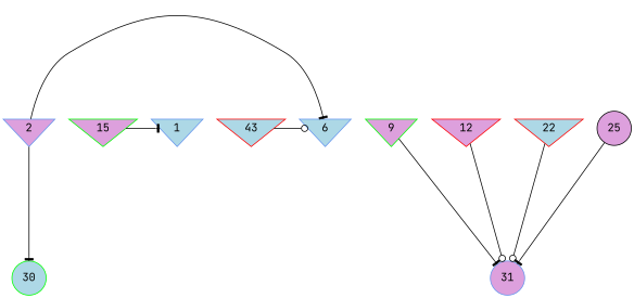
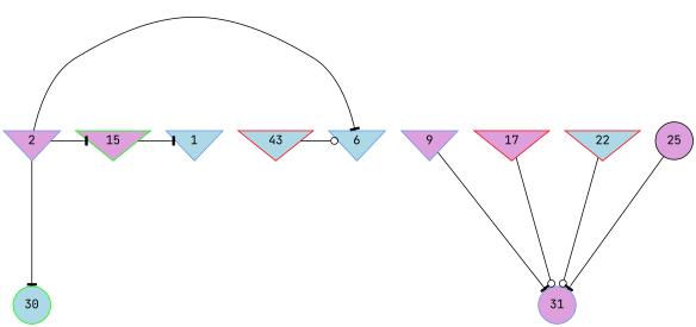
  digraph {
    fontname="JetBrains Mono"
    ranksep=2.0
    node [color=cornflowerblue fillcolor=plum fontname="JetBrains Mono" shape=invtriangle style=filled]
    edge [arrowhead=tee fontname="JetBrains Mono"]
    1 [fillcolor=lightblue]
    2
    6 [fillcolor=lightblue]
-   9 [color=green]
-   12 [color=red]
+   9
+   12 [color=red label=17]
    15 [color=green]
    22 [color=red fillcolor=lightblue]
    n8 [color=red fillcolor=lightblue label=43]
    25 [color=black shape=circle]
    30 [color=green fillcolor=lightblue shape=circle]
    31 [shape=circle]
    subgraph sub_1 {
      rank=same
      1
      2
      6
      9
      12
      15
      22
      n8
    }
    subgraph sub_2 {
      rank=same
      25
    }
    subgraph sub_3 {
      rank=same
      30
      31
    }
    2 -> 6
+   2 -> 15
    2 -> 30
    9 -> 31
    12 -> 31 [arrowhead=odot]
    15 -> 1
    22 -> 31 [arrowhead=odot]
    n8 -> 6 [arrowhead=odot]
    25 -> 31
  }
